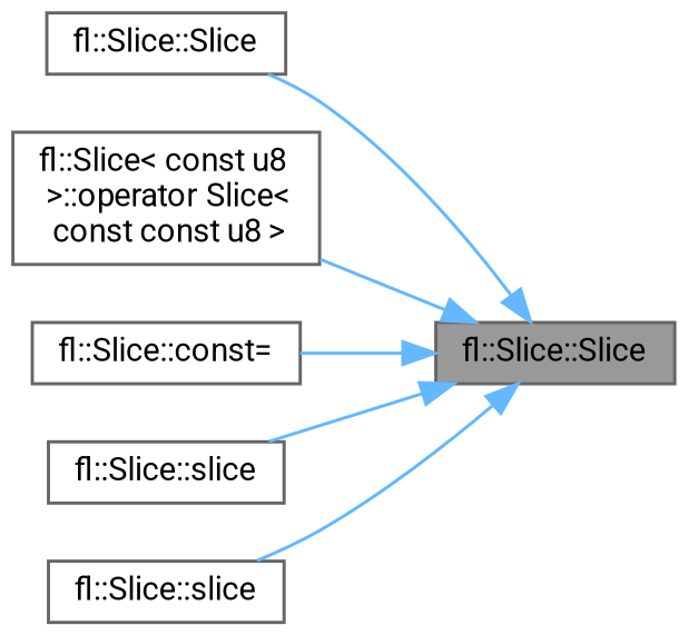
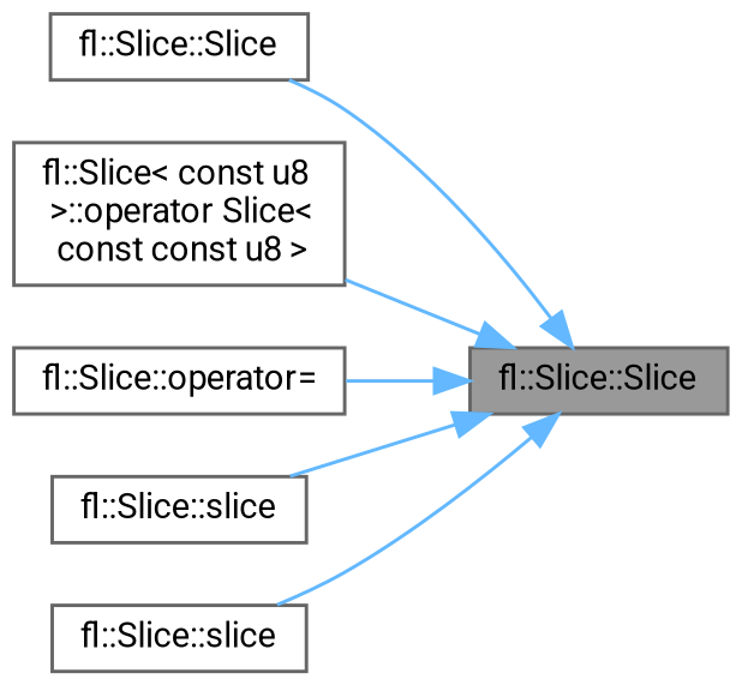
  digraph {
    rankdir=RL
    fontname=Roboto
    node [color=grey40 fillcolor=white fontname=Roboto fontsize=10 shape=box style=filled]
    edge [color=steelblue1 dir=back fontname=Roboto fontsize=10 labelfontname=Helvetica labelfontsize=10 style=solid]
    n1 [color=gray40 fillcolor=grey60 fontcolor=black height=0.2 label="fl::Slice::Slice" width=0.4]
    n2 [height=0.2 label="fl::Slice::Slice" width=0.4]
    n3 [height=0.2 label="fl::Slice\< const u8\l \>::operator Slice\<\l const const u8 \>" width=0.4]
-   n4 [height=0.2 label="fl::Slice::const=" width=0.4]
+   n4 [height=0.2 label="fl::Slice::operator=" width=0.4]
    n5 [height=0.2 label="fl::Slice::slice" width=0.4]
    n6 [height=0.2 label="fl::Slice::slice" width=0.4]
    n1 -> n2
    n1 -> n3
    n1 -> n4
    n1 -> n5
    n1 -> n6
  }
